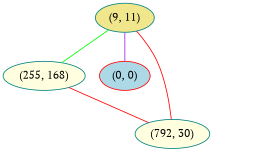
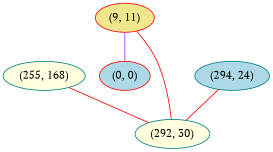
  graph {
    fontname="PT Serif"
    node [color=teal fillcolor=lightyellow fontname="PT Serif" style=filled]
    edge [color=red fontname="PT Serif" weight=1]
-   "(9, 11)" [fillcolor=khaki]
+   "(9, 11)" [color=red fillcolor=khaki]
    "(255, 168)"
    "(0, 0)" [color=red fillcolor=lightblue]
-   "(292, 30)" [label="(792, 30)"]
-   "(9, 11)" -- "(255, 168)" [color=green weight=2]
+   "(292, 30)"
+   "(294, 24)" [fillcolor=lightblue]
    "(9, 11)" -- "(0, 0)" [color=purple weight=4]
    "(9, 11)" -- "(292, 30)"
    "(255, 168)" -- "(292, 30)"
+   "(294, 24)" -- "(292, 30)"
  }
